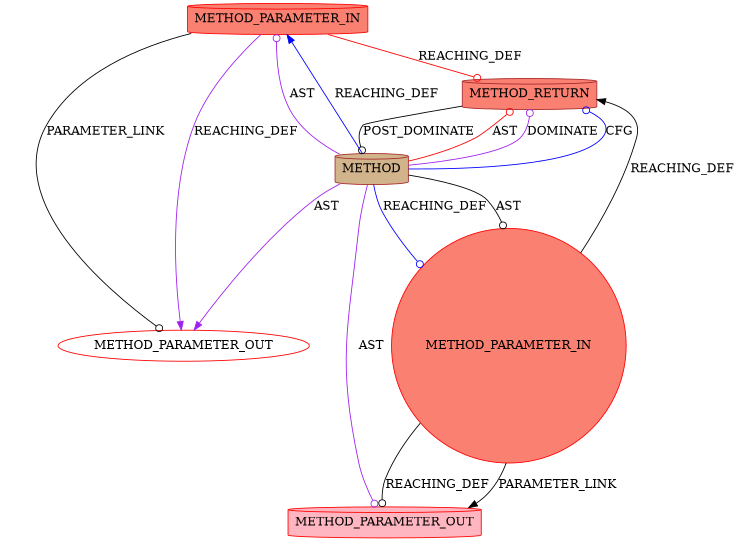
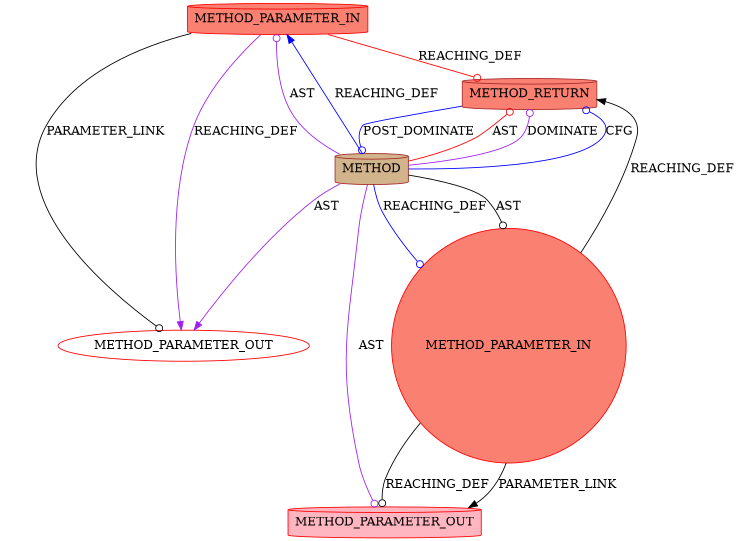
  digraph {
    node [CODE=p2 EVALUATION_STRATEGY=BY_VALUE IS_VARIADIC=false NAME=p2 ORDER=2 TYPE_FULL_NAME=ANY color=red fillcolor=salmon shape=cylinder style=filled]
    edge [arrowhead=odot color=black]
    n1 [INDEX=2 fillcolor=white label=METHOD_PARAMETER_OUT shape=ellipse]
    n2 [CODE=p1 INDEX=1 NAME=p1 ORDER=1 fillcolor=lightpink label=METHOD_PARAMETER_OUT]
    n3 [INDEX=2 label=METHOD_PARAMETER_IN]
    n4 [CODE=RET color=brown label=METHOD_RETURN IS_VARIADIC="" NAME=""]
    n5 [AST_PARENT_FULL_NAME="<global>" AST_PARENT_TYPE=NAMESPACE_BLOCK CODE="<empty>" FILENAME="<empty>" FULL_NAME=ceph_con_discard_requeued IS_EXTERNAL=true NAME=ceph_con_discard_requeued ORDER=0 color=brown fillcolor=tan label=METHOD EVALUATION_STRATEGY="" IS_VARIADIC="" TYPE_FULL_NAME=""]
    n6 [CODE=p1 INDEX=1 NAME=p1 ORDER=1 label=METHOD_PARAMETER_IN shape=circle]
    n3 -> n1 [label=PARAMETER_LINK]
    n3 -> n1 [VARIABLE=p2 arrowhead=normal color=purple label=REACHING_DEF]
    n3 -> n4 [VARIABLE=p2 color=red label=REACHING_DEF]
-   n4 -> n5 [label=POST_DOMINATE]
+   n4 -> n5 [color=blue label=POST_DOMINATE]
    n5 -> n1 [arrowhead=normal color=purple label=AST]
    n5 -> n2 [color=purple label=AST]
    n5 -> n3 [color=purple label=AST]
    n5 -> n3 [arrowhead=normal color=blue label=REACHING_DEF]
    n5 -> n4 [color=red label=AST]
    n5 -> n4 [color=purple label=DOMINATE]
    n5 -> n4 [color=blue label=CFG]
    n5 -> n6 [color=blue label=REACHING_DEF]
    n5 -> n6 [label=AST]
    n6 -> n2 [VARIABLE=p1 label=REACHING_DEF]
    n6 -> n2 [arrowhead=normal label=PARAMETER_LINK]
    n6 -> n4 [VARIABLE=p1 arrowhead=normal label=REACHING_DEF]
  }
